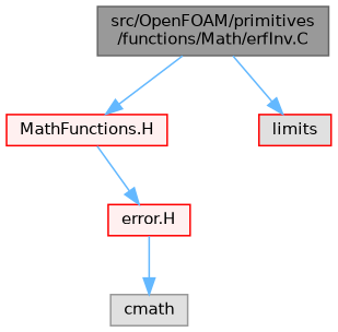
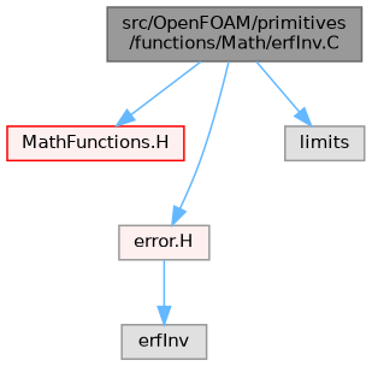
  digraph {
    node [color=red fillcolor="#FFF0F0" fontname=Helvetica fontsize=10 shape=box style=filled]
    edge [color=steelblue1 fontname=Helvetica fontsize=10 labelfontname=Helvetica labelfontsize=10 style=solid]
    n1 [color=gray40 fillcolor=grey60 fontcolor=black height=0.2 label="src/OpenFOAM/primitives\l/functions/Math/erfInv.C" width=0.4]
    n2 [height=0.2 label="MathFunctions.H" width=0.4]
-   n3 [height=0.2 label="error.H" width=0.4]
-   n4 [fillcolor="#E0E0E0" height=0.2 label=limits width=0.4]
-   n5 [color=grey60 fillcolor="#E0E0E0" height=0.2 label=cmath width=0.4]
+   n3 [color=grey60 height=0.2 label="error.H" width=0.4]
+   n4 [color=grey60 fillcolor="#E0E0E0" height=0.2 label=limits width=0.4]
+   n5 [color=grey60 fillcolor="#E0E0E0" height=0.2 label=erfInv width=0.4]
    n1 -> n2
-   n2 -> n3
+   n1 -> n3
    n1 -> n4
    n3 -> n5
  }
